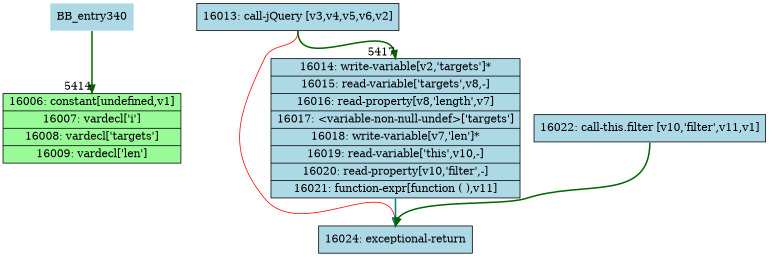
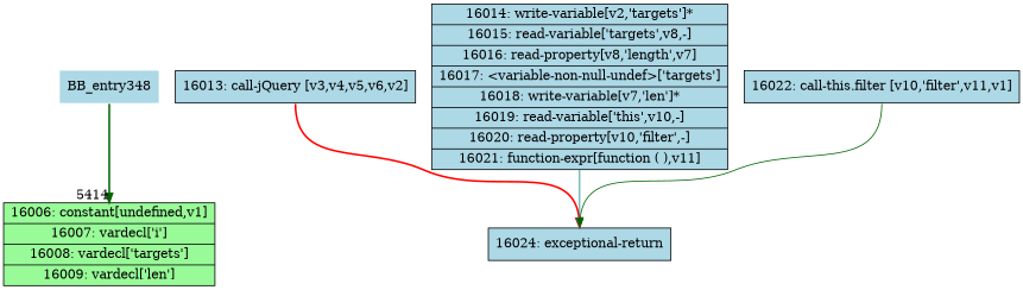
  digraph {
    rankdir=TD
    node [fillcolor=lightblue shape=record style=filled]
    edge [color=darkgreen headport=n style=solid tailport=s]
-   BB_entry340 [shape=none]
+   BB_entry340 [shape=none label=BB_entry348]
    n2 [fillcolor=palegreen label="{16006: constant[undefined,v1]|16007: vardecl['i']|16008: vardecl['targets']|16009: vardecl['len']}"]
    n3 [label="{16013: call-jQuery [v3,v4,v5,v6,v2]}"]
    n4 [label="{16024: exceptional-return}"]
    n5 [label="{16014: write-variable[v2,'targets']*|16015: read-variable['targets',v8,-]|16016: read-property[v8,'length',v7]|16017: \<variable-non-null-undef\>['targets']|16018: write-variable[v7,'len']*|16019: read-variable['this',v10,-]|16020: read-property[v10,'filter',-]|16021: function-expr[function ( ),v11]}"]
    n6 [label="{16022: call-this.filter [v10,'filter',v11,v1]}"]
    BB_entry340 -> n2 [headlabel="    5414" style=bold]
-   n3 -> n4 [color=red]
-   n3 -> n5 [headlabel="      5417" style=bold]
-   n5 -> n4 [color=teal style=bold]
-   n6 -> n4 [style=bold]
+   n3 -> n4 [color=red style=bold]
+   n5 -> n4 [color=teal]
+   n6 -> n4
  }
